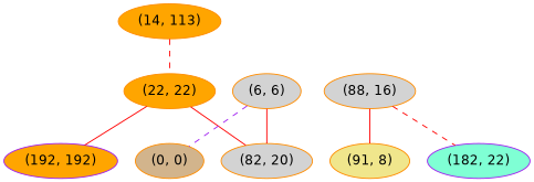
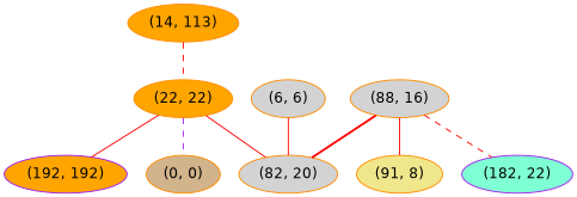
  graph {
    fontname="DejaVu Sans"
    node [color=darkorange fillcolor=orange fontname="DejaVu Sans" style=filled]
    edge [color=red fontname="DejaVu Sans" style=solid weight=1]
    n1 [label="(22, 22)"]
    "(14, 113)"
    "(192, 192)" [color=purple]
    "(82, 20)" [fillcolor=lightgrey]
    "(6, 6)" [fillcolor=lightgrey]
    "(0, 0)" [fillcolor=tan]
    "(88, 16)" [fillcolor=lightgrey]
    "(182, 22)" [color=purple fillcolor=aquamarine]
    "(91, 8)" [fillcolor=khaki]
    n1 -- "(192, 192)"
    n1 -- "(82, 20)"
    "(14, 113)" -- n1 [style=dashed]
    "(6, 6)" -- "(82, 20)"
-   "(6, 6)" -- "(0, 0)" [color=purple style=dashed weight=4]
+   n1 -- "(0, 0)" [color=purple style=dashed weight=4]
+   "(88, 16)" -- "(82, 20)" [style=bold]
    "(88, 16)" -- "(182, 22)" [style=dashed]
    "(88, 16)" -- "(91, 8)"
  }
